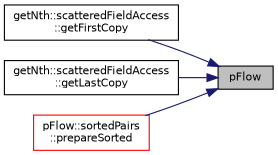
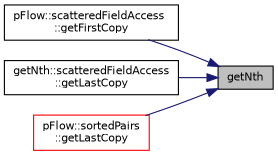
  digraph {
    rankdir=RL
    node [color=black fillcolor=white fontname=Helvetica fontsize=10 shape=record style=filled]
    edge [color=midnightblue dir=back fontname=Helvetica fontsize=10 labelfontname=Helvetica labelfontsize=10 style=solid]
-   n1 [fillcolor=grey75 fontcolor=black height=0.2 label=pFlow width=0.4]
-   n2 [height=0.2 label="getNth::scatteredFieldAccess\l::getFirstCopy" width=0.4]
+   n1 [fillcolor=grey75 fontcolor=black height=0.2 label=getNth width=0.4]
+   n2 [height=0.2 label="pFlow::scatteredFieldAccess\l::getFirstCopy" width=0.4]
    n3 [height=0.2 label="getNth::scatteredFieldAccess\l::getLastCopy" width=0.4]
-   n4 [color=red height=0.2 label="pFlow::sortedPairs\l::prepareSorted" width=0.4]
+   n4 [color=red height=0.2 label="pFlow::sortedPairs\l::getLastCopy" width=0.4]
    n1 -> n2
    n1 -> n3
    n1 -> n4
  }
